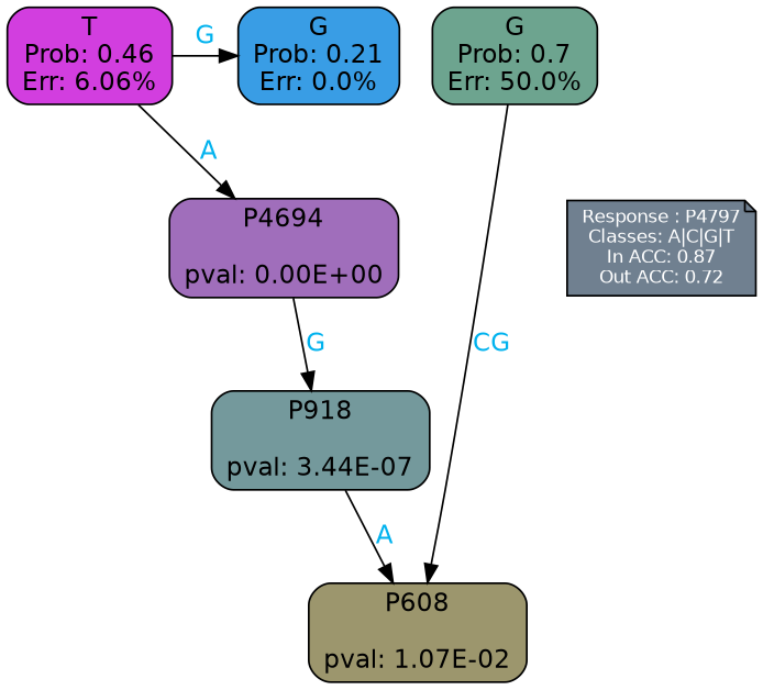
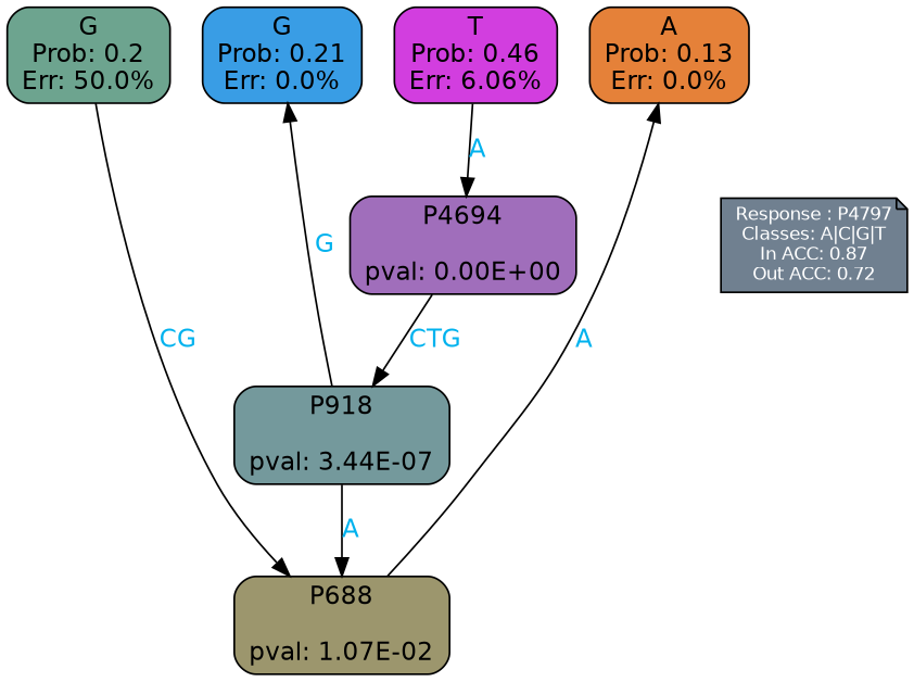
  digraph {
    fontname="DejaVu Sans"
    ranksep=equally
    splines=polylines
    node [color=black fontname="DejaVu Sans" shape=box style="filled, rounded"]
    edge [fontcolor=deepskyblue2 fontname="DejaVu Sans"]
    n1 [fillcolor="#d23edf" label="T\nProb: 0.46\nErr: 6.06%"]
-   n3 [fillcolor="#6da48f" label="G\nProb: 0.7\nErr: 50.0%"]
+   n2 [fillcolor="#e58139" label="A\nProb: 0.13\nErr: 0.0%"]
+   n3 [fillcolor="#6da48f" label="G\nProb: 0.2\nErr: 50.0%"]
    n4 [fillcolor="#399de5" label="G\nProb: 0.21\nErr: 0.0%"]
    n5 [align=left fillcolor=slategray fontcolor=white fontsize=10 label="Response : P4797\nClasses: A|C|G|T\nIn ACC: 0.87\nOut ACC: 0.72\n" shape=note style=filled]
    n6 [fillcolor="#a06ebb" label="P4694\n\npval: 0.00E+00"]
-   n7 [fillcolor="#9c966d" label="P608\n\npval: 1.07E-02"]
+   n7 [fillcolor="#9c966d" label="P688\n\npval: 1.07E-02"]
    n8 [fillcolor="#74999c" label="P918\n\npval: 3.44E-07"]
    subgraph sub_1 {
      rank=same
      n1
+     n2
      n3
      n4
    }
    subgraph sub_2 {
      rank=same
      n5
      n6
    }
    n1 -> n6 [label=A]
    n3 -> n7 [label=CG]
-   n6 -> n8 [label=G]
-   n1 -> n4 [label=G]
+   n6 -> n8 [label=CTG]
+   n7 -> n2 [label=A]
+   n8 -> n4 [label=G]
    n8 -> n7 [label=A]
  }
